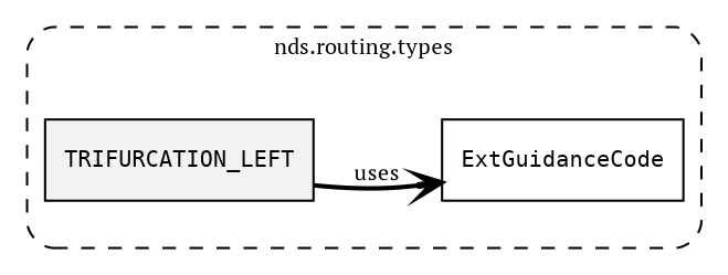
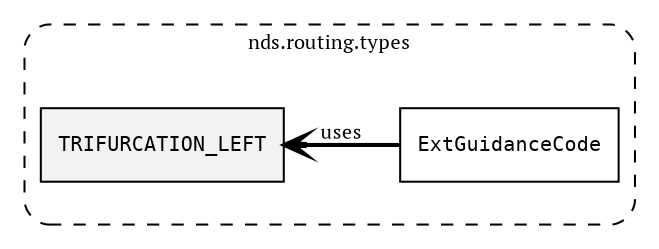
  digraph {
    fontsize=10
    rankdir=LR
    fontname="PT Serif"
    node [fontsize=10 shape=box fontname="PT Serif"]
    n1 [fillcolor="#0000000D" label=<<font face="monospace"><table align="center" border="0" cellspacing="0" cellpadding="0"><tr><td href="../../../content/packages/nds.routing.types.html#Constant-TRIFURCATION_LEFT" title="Constant defined in nds.routing.types">TRIFURCATION_LEFT</td></tr></table></font>> style=filled]
    n2 [label=<<font face="monospace"><table align="center" border="0" cellspacing="0" cellpadding="0"><tr><td href="../../../content/packages/nds.routing.types.html#Subtype-ExtGuidanceCode" title="Subtype defined in nds.routing.types">ExtGuidanceCode</td></tr></table></font>>]
    subgraph cluster_1 {
      label="nds.routing.types"
      style="dashed, rounded"
      n1
      n2
    }
-   n1 -> n2 [fontsize=10 label=uses style=bold arrowhead=vee fontname="PT Serif"]
+   n2 -> n1 [fontsize=10 label=uses style=bold arrowhead=vee fontname="PT Serif"]
  }
